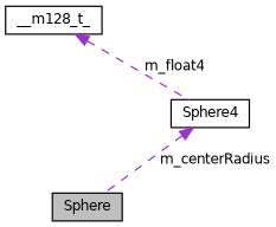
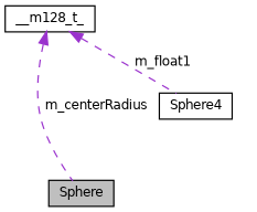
  digraph {
    node [color=black fillcolor=white fontname=Helvetica fontsize=10 shape=record style=filled]
    edge [color=darkorchid3 dir=back fontname=Helvetica fontsize=10 labelfontname=Helvetica labelfontsize=10 style=dashed]
    n1 [fillcolor=grey75 fontcolor=black height=0.2 label=Sphere width=0.4]
    n2 [height=0.2 label=Sphere4 width=0.4]
    n3 [height=0.2 label=__m128_t_ width=0.4]
-   n2 -> n1 [label=" m_centerRadius"]
-   n3 -> n2 [label=" m_float4"]
+   n3 -> n1 [label=" m_centerRadius"]
+   n3 -> n2 [label=" m_float1"]
  }
